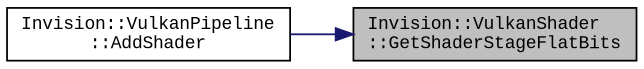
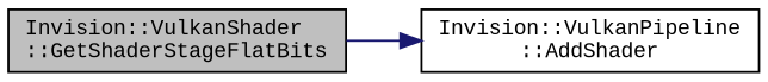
  digraph {
    rankdir=RL
    fontname="Liberation Mono"
    node [color=black fontname="Liberation Mono" fontsize=10 shape=record style=filled]
    n1 [fillcolor=grey75 fontcolor=black height=0.2 label="Invision::VulkanShader\l::GetShaderStageFlatBits" width=0.4]
    n2 [fillcolor=white height=0.2 label="Invision::VulkanPipeline\l::AddShader" width=0.4]
-   n1 -> n2 [color=midnightblue dir=back fontname="Liberation Mono" fontsize=10 labelfontname=Helvetica labelfontsize=10 style=solid]
+   n2 -> n1 [color=midnightblue dir=back fontname="Liberation Mono" fontsize=10 labelfontname=Helvetica labelfontsize=10 style=solid]
  }
